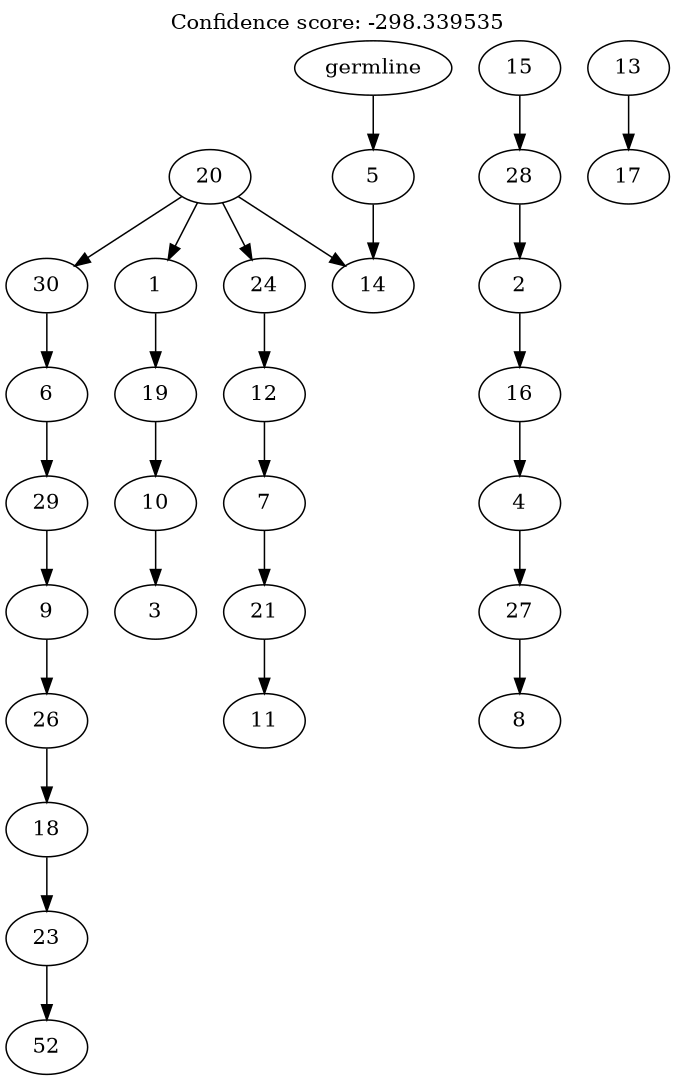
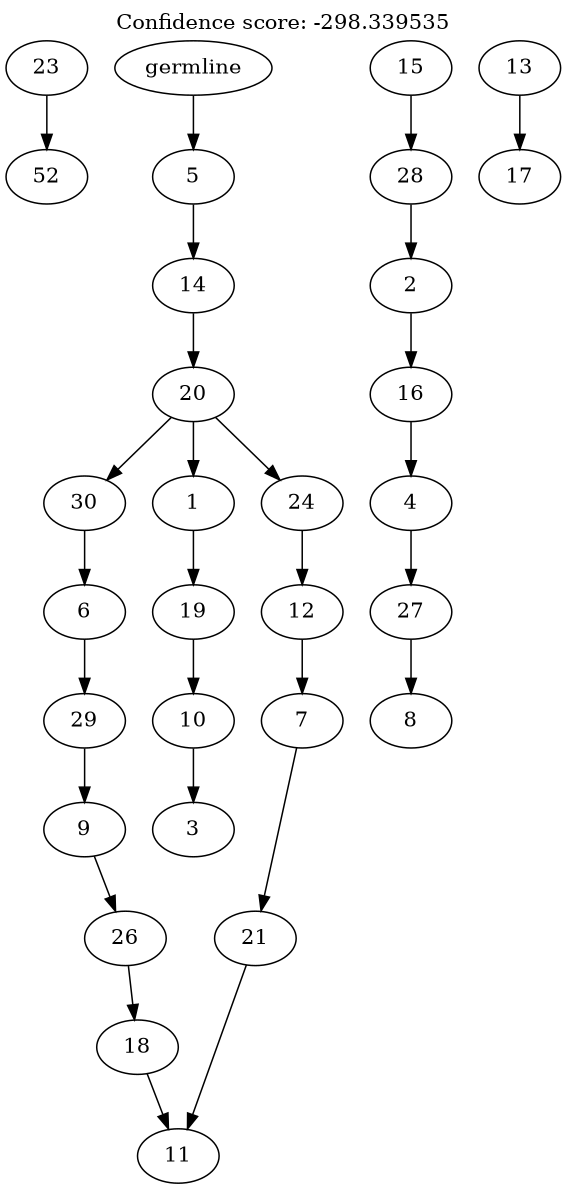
  digraph {
    label="Confidence score: -298.339535"
    labelloc=t
    n1 [label=23]
    n2 [label=52]
    n3 [label=18]
    n4 [label=26]
    n5 [label=9]
    n6 [label=29]
    n7 [label=6]
    n8 [label=30]
    n9 [label=27]
    n10 [label=8]
    n11 [label=4]
    n12 [label=16]
    n13 [label=2]
    n14 [label=28]
    n15 [label=15]
    n16 [label=3]
    n17 [label=10]
    n18 [label=19]
    n19 [label=1]
    n20 [label=13]
    n21 [label=17]
    n22 [label=11]
    n23 [label=21]
    n24 [label=7]
    n25 [label=12]
    n26 [label=24]
    n27 [label=20]
    n28 [label=14]
    n29 [label=5]
    n30 [label=germline]
    n1 -> n2
-   n3 -> n1
+   n3 -> n22
    n4 -> n3
    n5 -> n4
    n6 -> n5
    n7 -> n6
    n8 -> n7
    n9 -> n10
    n11 -> n9
    n12 -> n11
    n13 -> n12
    n14 -> n13
    n15 -> n14
    n17 -> n16
    n18 -> n17
    n19 -> n18
    n20 -> n21
    n23 -> n22
    n24 -> n23
    n25 -> n24
    n26 -> n25
    n27 -> n8
    n27 -> n19
    n27 -> n26
-   n27 -> n28
+   n28 -> n27
    n29 -> n28
    n30 -> n29
  }
